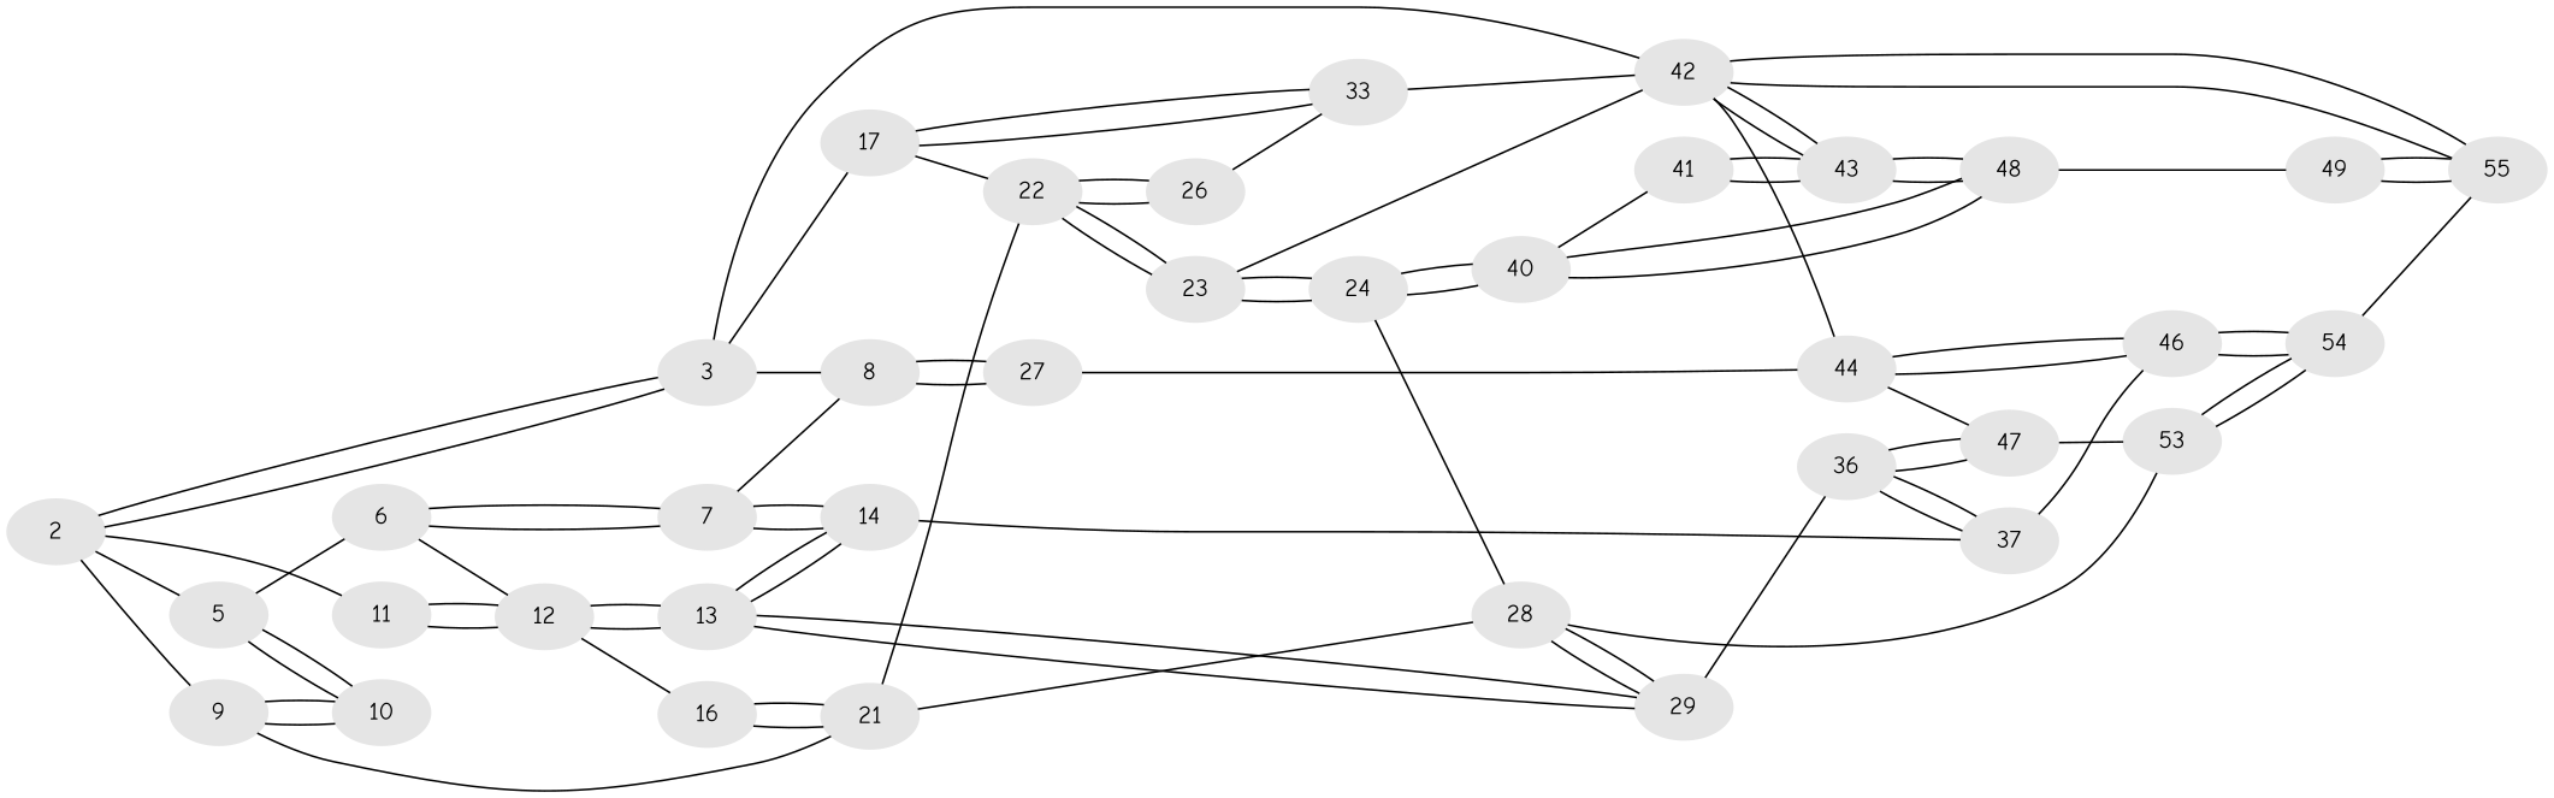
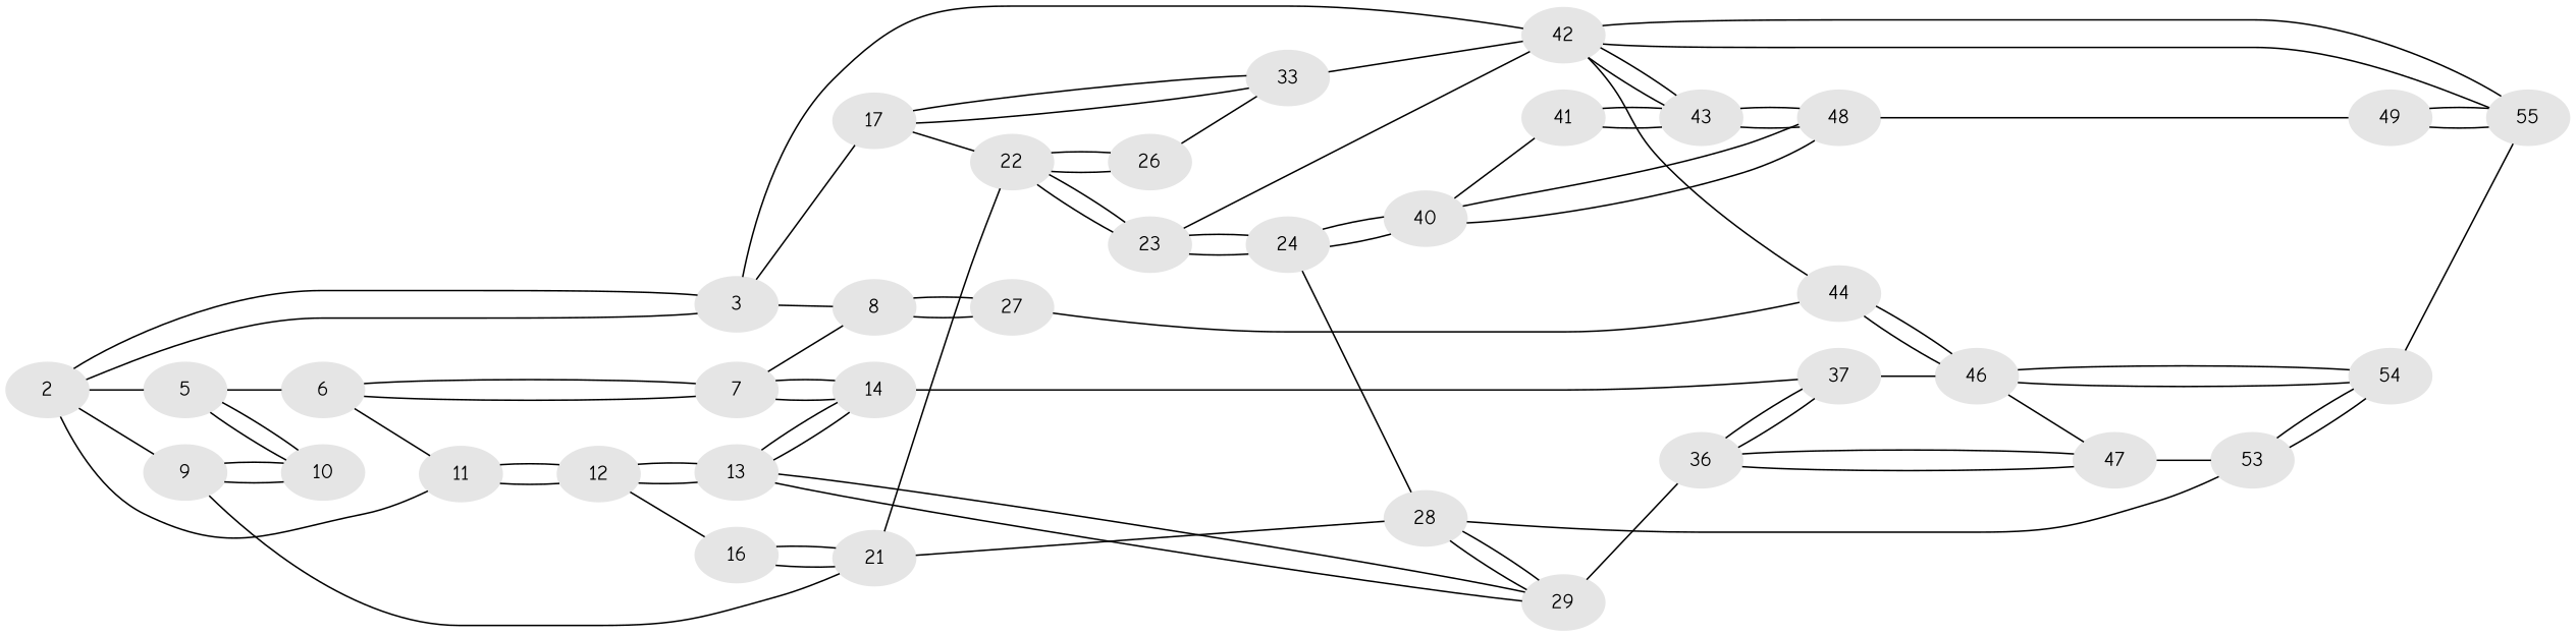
  graph {
    fontname="Comic Neue"
    rankdir=LR
    node [color=gray90 fontname="Comic Neue" style=filled]
    edge [fontname="Comic Neue"]
    2 [super="+1"]
    3
    5
    9
    11
    8 [super="+4"]
    17
    42 [super="+34+38"]
    6
    10
    21 [super="+20+15"]
    27
    22 [super="+19+18"]
    33
    44 [super="+32"]
    43
    55
    7
    14
    12
    37 [super="+30"]
    28 [super="+25"]
    13
    16
    29
    36
    46 [super="+45+39+31"]
    23
    26
    53 [super="+52+51"]
    24
    40
    41
    48
    54
    47
    49
    2 -- 3
    2 -- 3
    2 -- 5
    2 -- 9
    2 -- 11
    3 -- 8
    3 -- 17
    3 -- 42
    5 -- 6
    5 -- 10
    5 -- 10
    9 -- 10
    9 -- 10
    9 -- 21
    11 -- 12
    11 -- 12
    8 -- 27 [weight=2]
    8 -- 27
    17 -- 22
    17 -- 33
    17 -- 33
    42 -- 44
    42 -- 43
    42 -- 43
    42 -- 55
    42 -- 55
-   6 -- 12
+   6 -- 11
    6 -- 7
    6 -- 7
    21 -- 22
    21 -- 28
    27 -- 44 [weight=2]
    22 -- 23
    22 -- 23
    22 -- 26 [weight=2]
    22 -- 26
    33 -- 42
    44 -- 46 [weight=2]
    44 -- 46
    43 -- 48
    43 -- 48
    7 -- 8
    7 -- 14
    7 -- 14
    14 -- 37
    12 -- 13
    12 -- 13
    12 -- 16
    37 -- 46 [weight=2]
    28 -- 29
    28 -- 29
    28 -- 53
    13 -- 14
    13 -- 14
    13 -- 29
    13 -- 29
    16 -- 21 [weight=2]
    16 -- 21
    29 -- 36
    36 -- 37
    36 -- 37
    36 -- 47
    36 -- 47
    46 -- 54
    46 -- 54
-   44 -- 47
+   46 -- 47
    23 -- 42
    23 -- 24
    23 -- 24
    26 -- 33
    53 -- 54
    53 -- 54
    24 -- 28
    24 -- 40
    24 -- 40
    40 -- 41
    40 -- 48
    40 -- 48
    41 -- 43
    41 -- 43
    48 -- 49
    54 -- 55
    47 -- 53
    49 -- 55
    49 -- 55
  }
